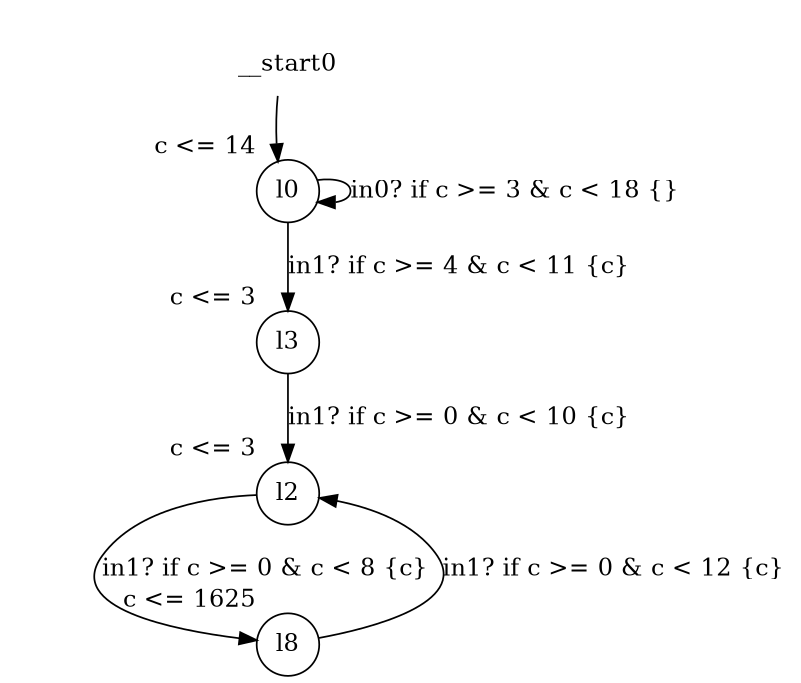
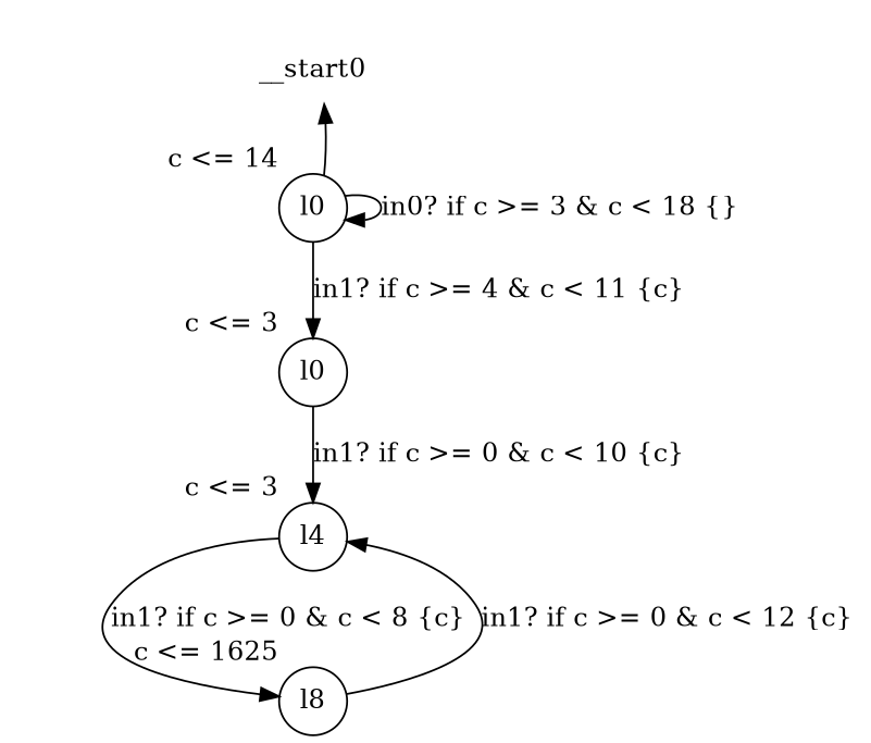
  digraph {
    node [shape=circle margin=0 xlabel="c <= 3"]
    __start0 [shape=none margin="" xlabel=""]
    n2 [label=l0 xlabel="c <= 14"]
-   n3 [label=l3]
-   n4 [label=l2]
+   n3 [label=l0]
+   n4 [label=l4]
    n5 [label=l8 xlabel="c <= 1625"]
-   __start0 -> n2
+   n2 -> __start0
    n2 -> n2 [label="in0? if c >= 3 & c < 18 {} "]
    n2 -> n3 [label="in1? if c >= 4 & c < 11 {c} "]
    n3 -> n4 [label="in1? if c >= 0 & c < 10 {c} "]
    n4 -> n5 [label="in1? if c >= 0 & c < 8 {c} "]
    n5 -> n4 [label="in1? if c >= 0 & c < 12 {c} "]
  }
